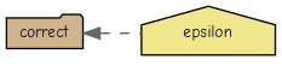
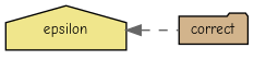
  digraph {
    rankdir=LR
    fontname="Comic Neue"
    node [color=black fontname="Comic Neue" fontsize=10 style=filled]
    n1 [fillcolor=tan fontcolor=black height=0.2 label=correct shape=folder width=0.4]
    n2 [height=0.2 label=epsilon shape=house width=0.4 fillcolor=khaki]
-   n1 -> n2 [color=gray40 dir=back fontname="Comic Neue" fontsize=10 labelfontname=Helvetica labelfontsize=10 style=dashed]
+   n2 -> n1 [color=gray40 dir=back fontname="Comic Neue" fontsize=10 labelfontname=Helvetica labelfontsize=10 style=dashed]
  }
